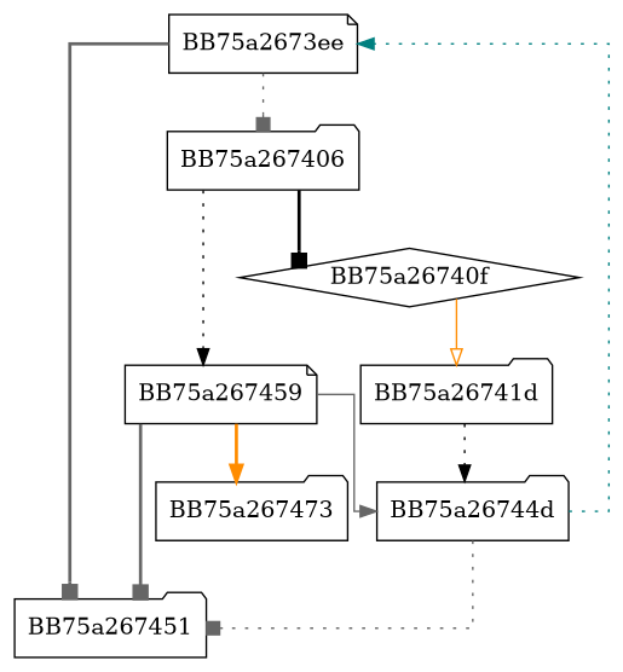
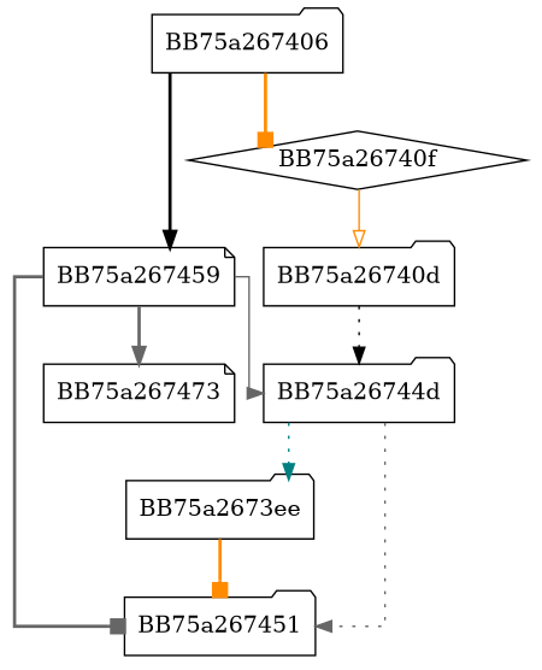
  digraph {
    splines=ortho
    node [shape=folder]
    edge [arrowhead=box color=gray40 style=dotted]
-   BB75a2673ee [shape=note]
+   BB75a2673ee
    BB75a267451
    BB75a267406
    BB75a267459 [shape=note]
    BB75a26740f [shape=diamond]
-   BB75a267473
+   BB75a267473 [shape=note]
    BB75a26744d
-   BB75a26741d
-   BB75a2673ee -> BB75a267451 [style=bold]
-   BB75a2673ee -> BB75a267406
-   BB75a267406 -> BB75a267459 [arrowhead=normal color=black]
-   BB75a267406 -> BB75a26740f [color=black style=bold]
+   BB75a26741d [label=BB75a26740d]
+   BB75a2673ee -> BB75a267451 [color=darkorange style=bold]
+   BB75a267406 -> BB75a267459 [arrowhead=normal color=black style=bold]
+   BB75a267406 -> BB75a26740f [color=darkorange style=bold]
    BB75a267459 -> BB75a267451 [style=bold]
-   BB75a267459 -> BB75a267473 [arrowhead=normal color=darkorange style=bold]
+   BB75a267459 -> BB75a267473 [arrowhead=normal style=bold]
    BB75a267459 -> BB75a26744d [arrowhead=normal style=solid]
    BB75a26740f -> BB75a26741d [arrowhead=onormal color=darkorange style=solid]
    BB75a26744d -> BB75a2673ee [arrowhead=normal color=teal]
-   BB75a26744d -> BB75a267451
+   BB75a26744d -> BB75a267451 [arrowhead=normal]
    BB75a26741d -> BB75a26744d [arrowhead=normal color=black]
  }
